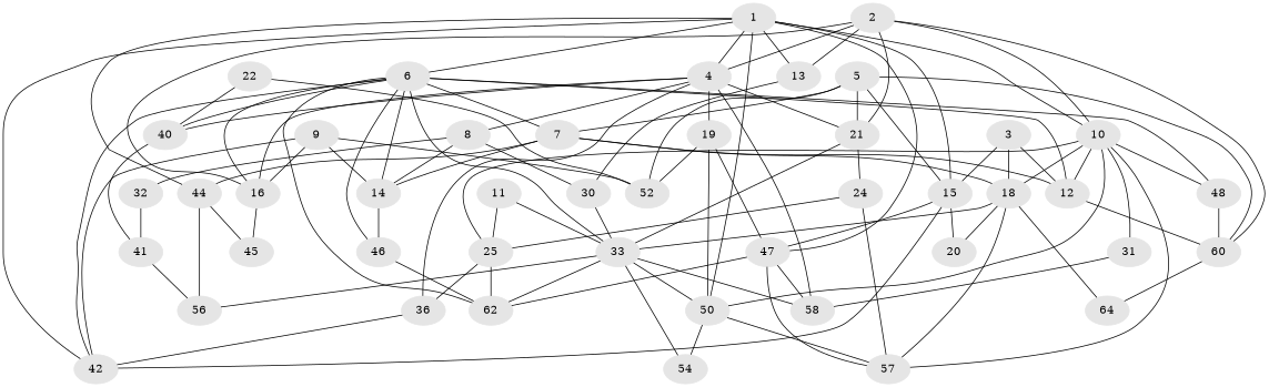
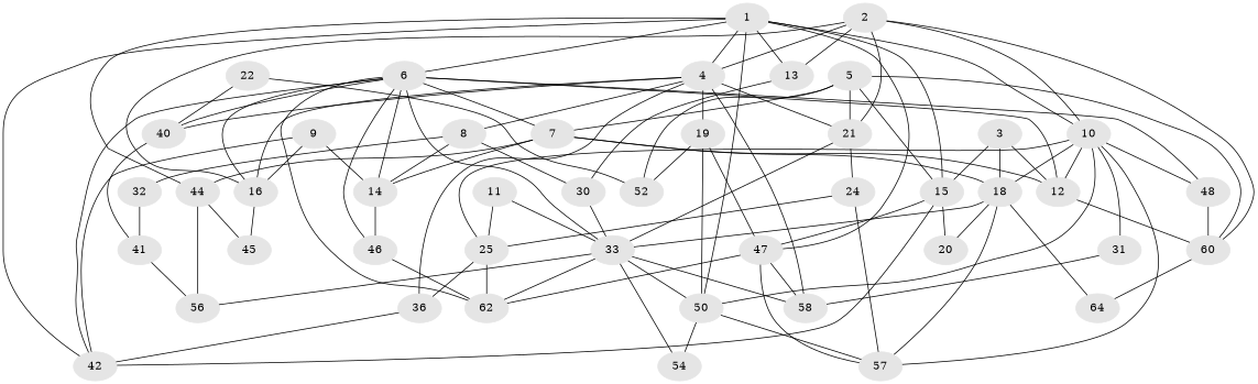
  graph {
    node [color=gray90 style=filled]
    1 [super="+17"]
    4 [super="+66"]
    6 [super="+35"]
    10 [super="+29"]
    13
    15 [super="+43"]
    42
    44
    47 [super="+55"]
    50 [super="+53"]
    16
    21 [super="+63"]
    8
    19
    36 [super="+61"]
    40
    58
    12 [super="+38"]
    7
    14
    33 [super="+37"]
    46
    48
    62
    18 [super="+39"]
    31
    57
    25
    30
    20
    45
    56
    54
    2 [super="+28"]
    60
    24
    64
    3 [super="+49"]
    32
    52
    41
    5
    9 [super="+27"]
    11
    22
    1 -- 4
    1 -- 6 [weight=2]
    1 -- 10
    1 -- 13
    1 -- 15 [weight=2]
    1 -- 42
    1 -- 44
    1 -- 47
    1 -- 50
    4 -- 16
    4 -- 21
    4 -- 8
    4 -- 19 [weight=2]
    4 -- 36
    4 -- 40
    4 -- 58
    6 -- 42
    6 -- 16
    6 -- 40
    6 -- 12
    6 -- 7
    6 -- 14
    6 -- 33
    6 -- 46
    6 -- 48
    6 -- 62
    10 -- 50
    10 -- 12
    10 -- 48
    10 -- 18 [weight=2]
    10 -- 31
    10 -- 57
    10 -- 25
    13 -- 30
    15 -- 42
    15 -- 47
    15 -- 20
    44 -- 45
    44 -- 56
    47 -- 58
    47 -- 62
    47 -- 57
    50 -- 57
    50 -- 54
    16 -- 45
    21 -- 33
    21 -- 24
    8 -- 14
    8 -- 30
    8 -- 32
    19 -- 47
    19 -- 50
    19 -- 52
    36 -- 42
    40 -- 41
    12 -- 60
    7 -- 44
    7 -- 12
    7 -- 14
    7 -- 18
    14 -- 46
    33 -- 50
    33 -- 58
    33 -- 62
    33 -- 56
    33 -- 54
    46 -- 62
    48 -- 60
    18 -- 33
    18 -- 57
    18 -- 20
    18 -- 64
    31 -- 58
    25 -- 36
    25 -- 62
    30 -- 33
    2 -- 4
    2 -- 10
    2 -- 13
    2 -- 16
    2 -- 21
    2 -- 60
    60 -- 64
    24 -- 57
    24 -- 25
    3 -- 15
    3 -- 12
    3 -- 18 [weight=2]
    32 -- 41
    41 -- 56
    5 -- 15
    5 -- 21
    5 -- 7
    5 -- 60
    5 -- 52
    9 -- 42
    9 -- 16
    9 -- 14
-   9 -- 52
    11 -- 33
    11 -- 25
    22 -- 40
    22 -- 52
  }
